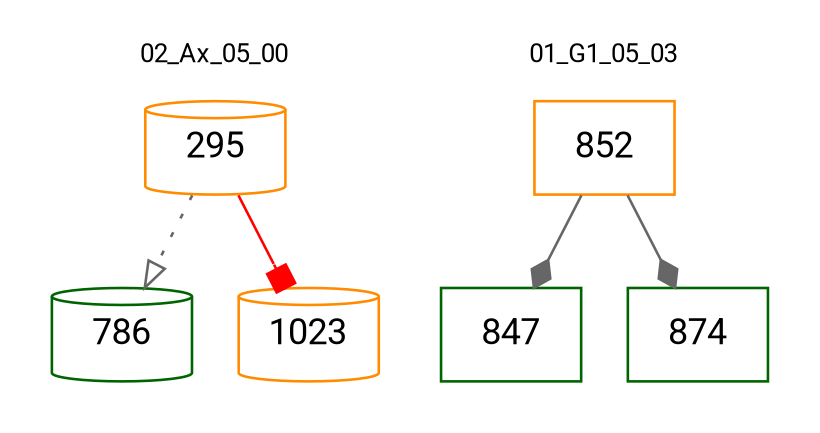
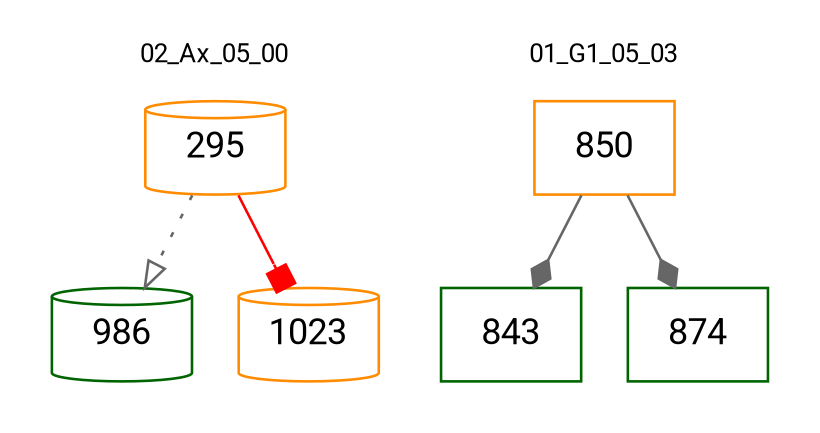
  digraph {
    fontname=Roboto
    node [color=darkorange fontname=Roboto shape=cylinder]
    edge [arrowhead=diamond color=gray40 fontname=Roboto style=solid]
    n1 [label=295]
-   n2 [color=darkgreen label=786]
+   n2 [color=darkgreen label=986]
    n3 [label=1023]
-   n4 [label=852 shape=box]
-   n5 [color=darkgreen label=847 shape=box]
+   n4 [label=850 shape=box]
+   n5 [color=darkgreen label=843 shape=box]
    n6 [color=darkgreen label=874 shape=box]
    subgraph cluster_1 {
      color=white
      fontsize=10
      label="02_Ax_05_00"
      n1
      n2
      n3
    }
    subgraph cluster_2 {
      color=white
      fontsize=10
      label="01_G1_05_03"
      n4
      n5
      n6
    }
    n1 -> n2 [arrowhead=onormal style=dotted]
    n1 -> n3 [arrowhead=box color=red]
    n4 -> n5
    n4 -> n6
  }
